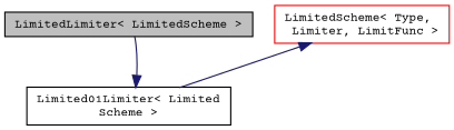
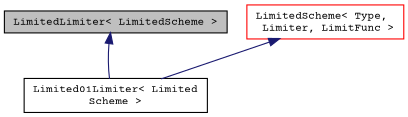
  digraph {
    fontname="Courier Prime"
    node [color=black fontname="Courier Prime" fontsize=10 shape=record]
    edge [color=midnightblue dir=back fontname="Courier Prime" fontsize=10 labelfontname=FreeSans labelfontsize=10 style=solid]
    n1 [fillcolor=grey75 fontcolor=black height=0.2 label="LimitedLimiter\< LimitedScheme \>" style=filled width=0.4]
    n2 [height=0.2 label="Limited01Limiter\< Limited\lScheme \>" width=0.4]
    n3 [color=red height=0.2 label="LimitedScheme\< Type,\l Limiter, LimitFunc \>" width=0.4]
-   n2 -> n1
+   n1 -> n2
    n3 -> n2
  }
